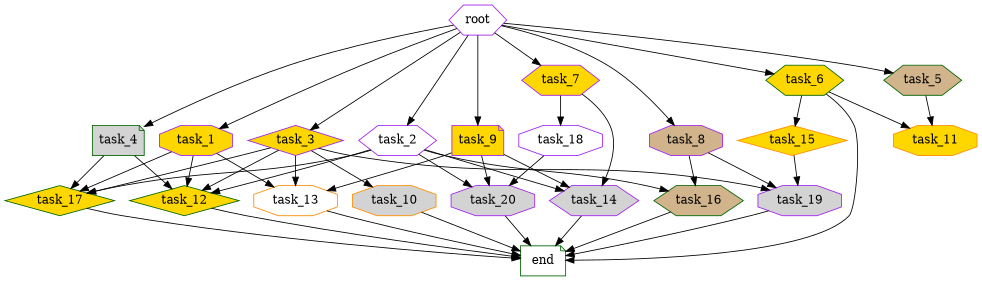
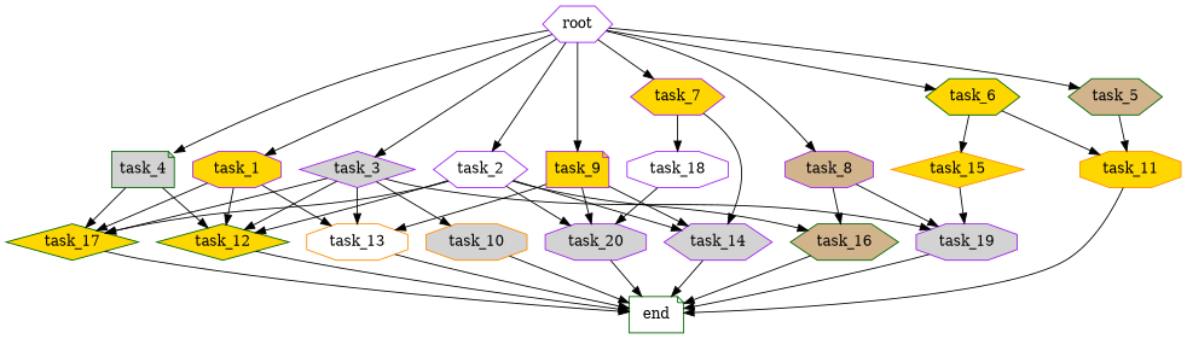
  digraph {
    node [color=purple fillcolor=gold shape=octagon style=filled]
    root [fillcolor=white shape=hexagon]
    task_1
    task_2 [fillcolor=white shape=hexagon]
-   task_3 [shape=diamond]
+   task_3 [fillcolor=lightgrey shape=diamond]
    task_4 [color=darkgreen fillcolor=lightgrey shape=note]
    task_5 [color=darkgreen fillcolor=tan shape=hexagon]
    task_6 [color=darkgreen shape=hexagon]
    task_7 [shape=hexagon]
    task_8 [fillcolor=tan]
    task_9 [shape=note]
    task_12 [color=darkgreen shape=diamond]
    task_13 [color=darkorange fillcolor=white]
    task_17 [color=darkgreen shape=diamond]
    task_14 [fillcolor=lightgrey shape=hexagon]
    task_16 [color=darkgreen fillcolor=tan shape=hexagon]
    task_20 [fillcolor=lightgrey]
    task_10 [color=darkorange fillcolor=lightgrey]
    task_19 [fillcolor=lightgrey]
    task_11 [color=darkorange]
    task_15 [color=darkorange shape=diamond]
    task_18 [fillcolor=white]
    end [color=darkgreen fillcolor=white shape=note]
    root -> task_1
    root -> task_2
    root -> task_3
    root -> task_4
    root -> task_5
    root -> task_6
    root -> task_7
    root -> task_8
    root -> task_9
    task_1 -> task_12
    task_1 -> task_13
    task_1 -> task_17
    task_2 -> task_12
    task_2 -> task_17
    task_2 -> task_14
    task_2 -> task_16
    task_2 -> task_20
    task_3 -> task_12
    task_3 -> task_13
    task_3 -> task_17
    task_3 -> task_10
    task_3 -> task_19
    task_4 -> task_12
    task_4 -> task_17
    task_5 -> task_11
    task_6 -> task_11
    task_6 -> task_15
    task_7 -> task_14
    task_7 -> task_18
    task_8 -> task_16
    task_8 -> task_19
    task_9 -> task_13
    task_9 -> task_14
    task_9 -> task_20
    task_12 -> end
    task_13 -> end
    task_17 -> end
    task_14 -> end
    task_16 -> end
    task_20 -> end
    task_10 -> end
    task_19 -> end
-   task_6 -> end
+   task_11 -> end
    task_15 -> task_19
    task_18 -> task_20
  }
